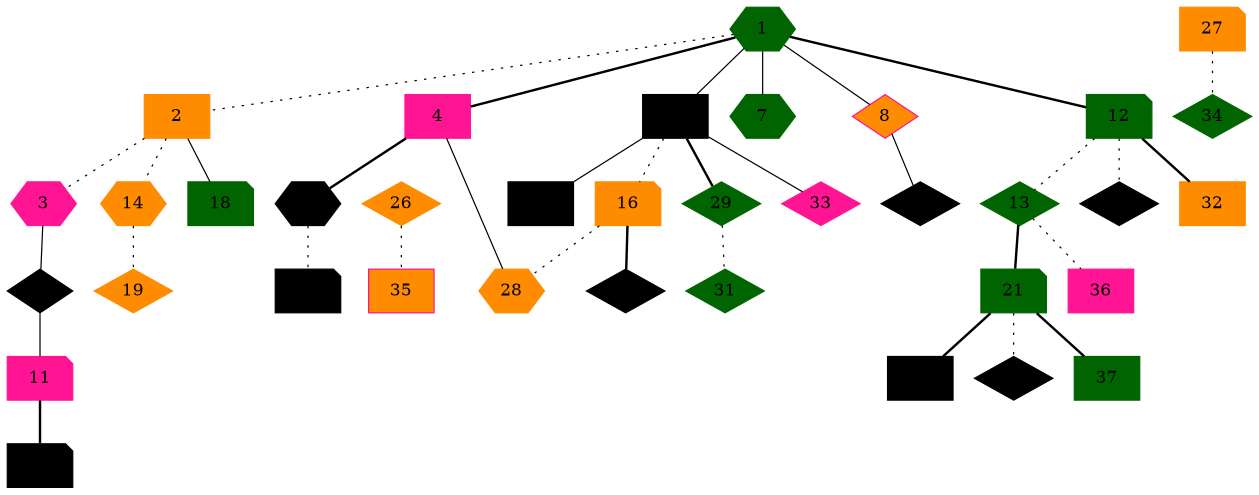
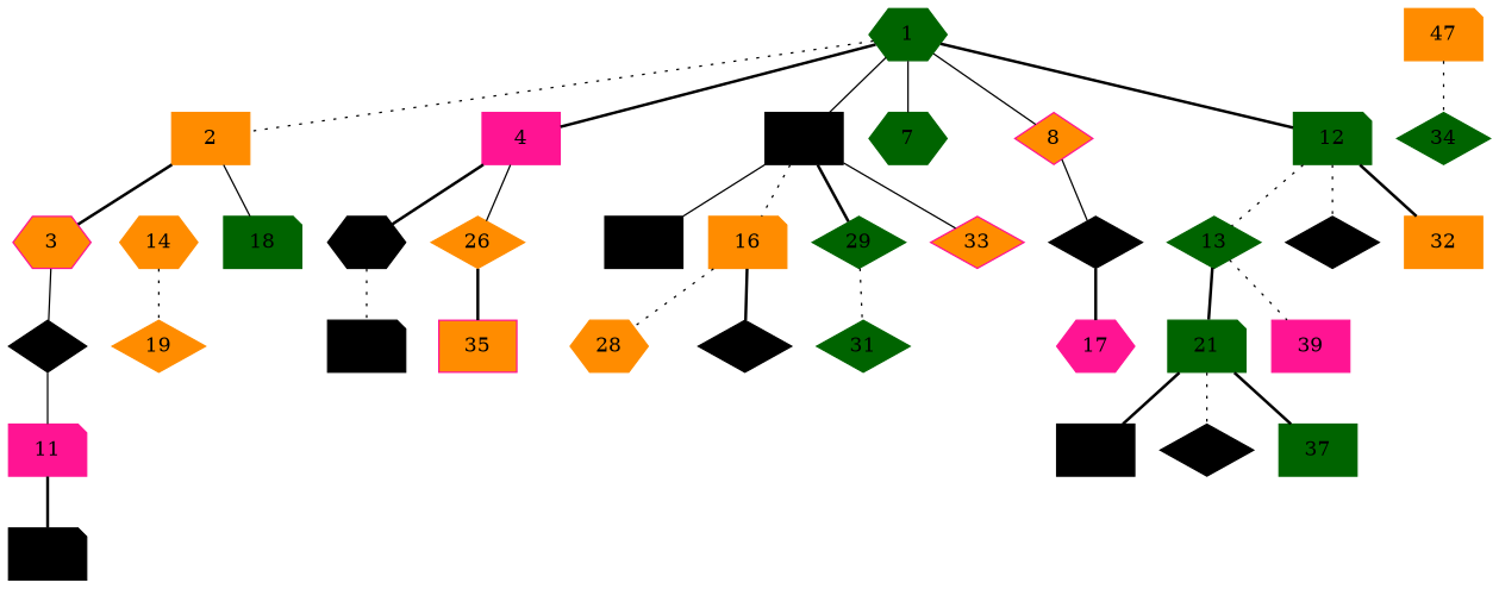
  graph {
    node [color=black shape=diamond style=filled]
    edge [style=bold weight=1.0]
    1 [color=darkgreen shape=hexagon]
    2 [color=darkorange shape=box]
    4 [color=deeppink shape=box]
    5 [shape=box]
    7 [color=darkgreen shape=hexagon]
    8 [color=deeppink fillcolor=darkorange]
    12 [color=darkgreen shape=note]
-   3 [color=deeppink shape=hexagon]
+   3 [color=deeppink shape=hexagon fillcolor=darkorange]
    14 [color=darkorange shape=hexagon]
    18 [color=darkgreen shape=note]
    20 [shape=hexagon]
    26 [color=darkorange]
    9 [shape=box]
    16 [color=darkorange shape=note]
    29 [color=darkgreen]
-   33 [color=deeppink]
+   33 [color=deeppink fillcolor=darkorange]
    10
    13 [color=darkgreen]
    15
    32 [color=darkorange shape=box]
    6
    19 [color=darkorange]
    11 [color=deeppink shape=note]
-   27 [color=darkorange shape=note]
+   27 [color=darkorange shape=note label=47]
    34 [color=darkgreen]
    30 [shape=note]
    35 [color=deeppink fillcolor=darkorange shape=box]
    23
    28 [color=darkorange shape=hexagon]
    31 [color=darkgreen]
    24 [shape=note]
+   17 [color=deeppink shape=hexagon]
    21 [color=darkgreen shape=note]
-   36 [color=deeppink shape=box]
+   36 [color=deeppink shape=box label=39]
    22 [shape=box]
    25
    37 [color=darkgreen shape=box]
    1 -- 2 [style=dotted]
    1 -- 4
    1 -- 5 [style=solid]
    1 -- 7 [style=solid weight=3.0]
    1 -- 8 [style=solid]
    1 -- 12
-   2 -- 3 [style=dotted]
-   2 -- 14 [style=dotted]
+   2 -- 3
    2 -- 18 [style=solid]
    4 -- 20
-   4 -- 28 [style=solid]
+   4 -- 26 [style=solid]
    5 -- 9 [style=solid]
    5 -- 16 [style=dotted]
    5 -- 29
    5 -- 33 [style=solid]
    8 -- 10 [style=solid]
    12 -- 13 [style=dotted]
    12 -- 15 [style=dotted weight=2.0]
    12 -- 32
    3 -- 6 [style=solid]
    14 -- 19 [style=dotted weight=2.0]
    20 -- 30 [style=dotted]
-   26 -- 35 [style=dotted]
+   26 -- 35
    16 -- 23
    16 -- 28 [style=dotted]
    29 -- 31 [style=dotted]
+   10 -- 17
    13 -- 21
    13 -- 36 [style=dotted]
    6 -- 11 [style=solid]
    11 -- 24
    27 -- 34 [style=dotted]
    21 -- 22
    21 -- 25 [style=dotted weight=3.0]
    21 -- 37
  }
